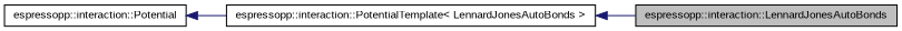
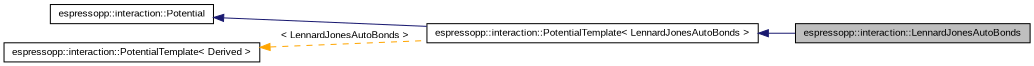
  digraph {
    fontname="Liberation Sans"
    rankdir=LR
    node [color=black fillcolor=white fontname="Liberation Sans" fontsize=10 shape=record style=filled]
    edge [color=midnightblue dir=back fontname="Liberation Sans" fontsize=10 labelfontname=Helvetica labelfontsize=10 style=solid]
    n1 [fillcolor=grey75 fontcolor=black height=0.2 label="espressopp::interaction::LennardJonesAutoBonds" width=0.4]
    n2 [height=0.2 label="espressopp::interaction::PotentialTemplate\< LennardJonesAutoBonds \>" width=0.4]
    n3 [height=0.2 label="espressopp::interaction::Potential" width=0.4]
+   n4 [height=0.2 label="espressopp::interaction::PotentialTemplate\< Derived \>" width=0.4]
    n2 -> n1
    n3 -> n2
+   n4 -> n2 [color=orange label=" \< LennardJonesAutoBonds \>" style=dashed]
  }
